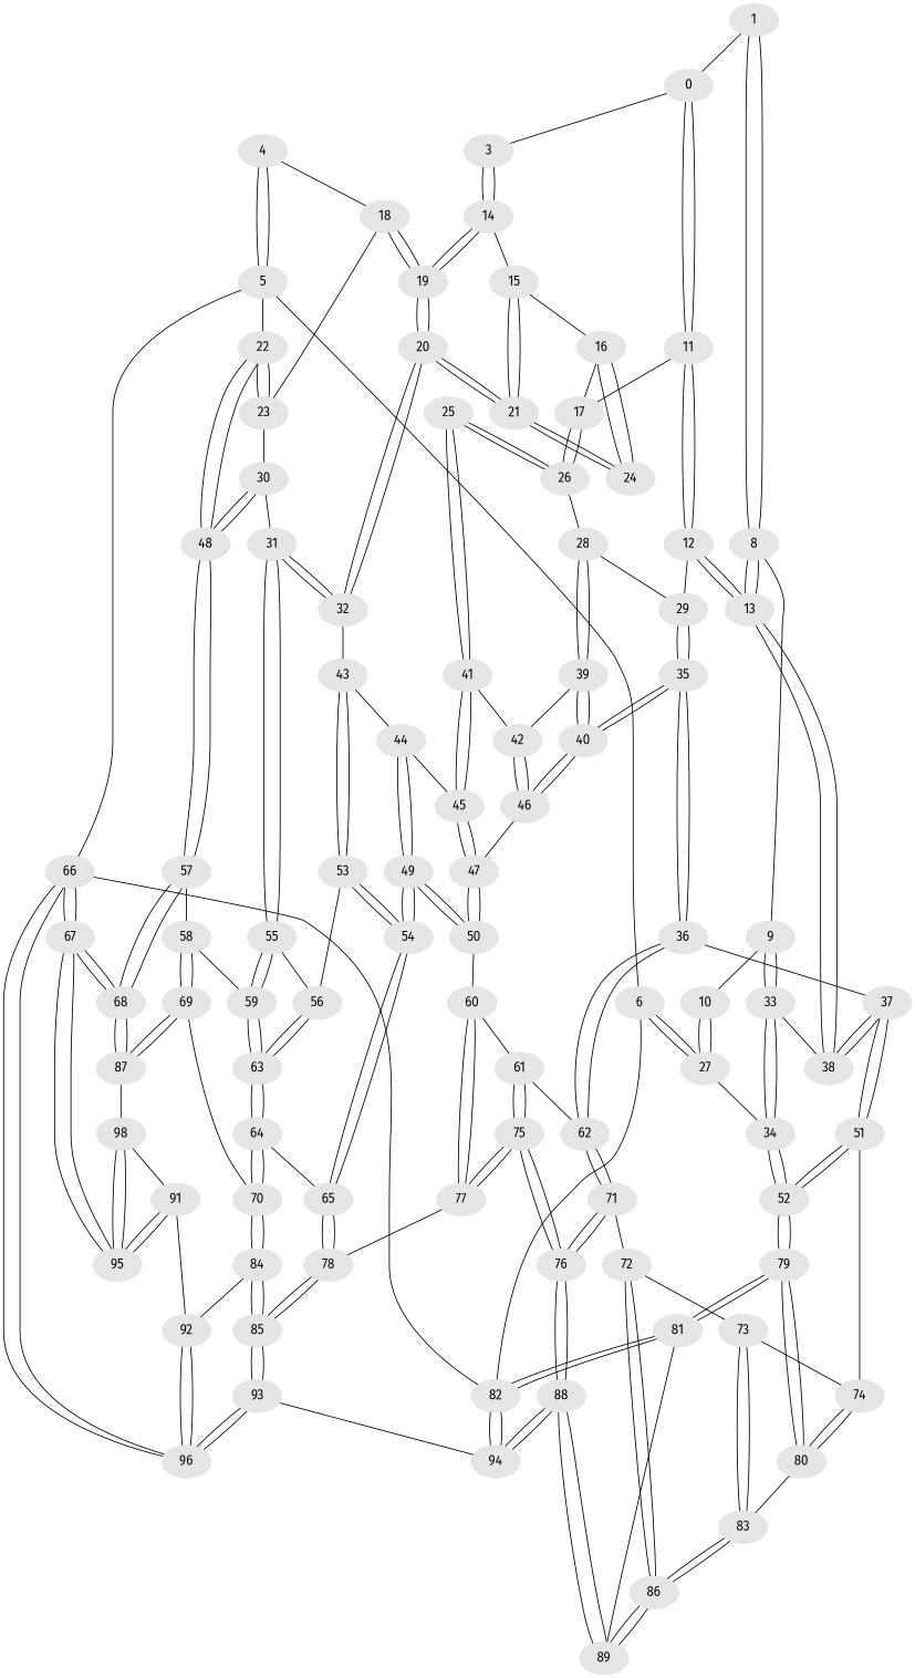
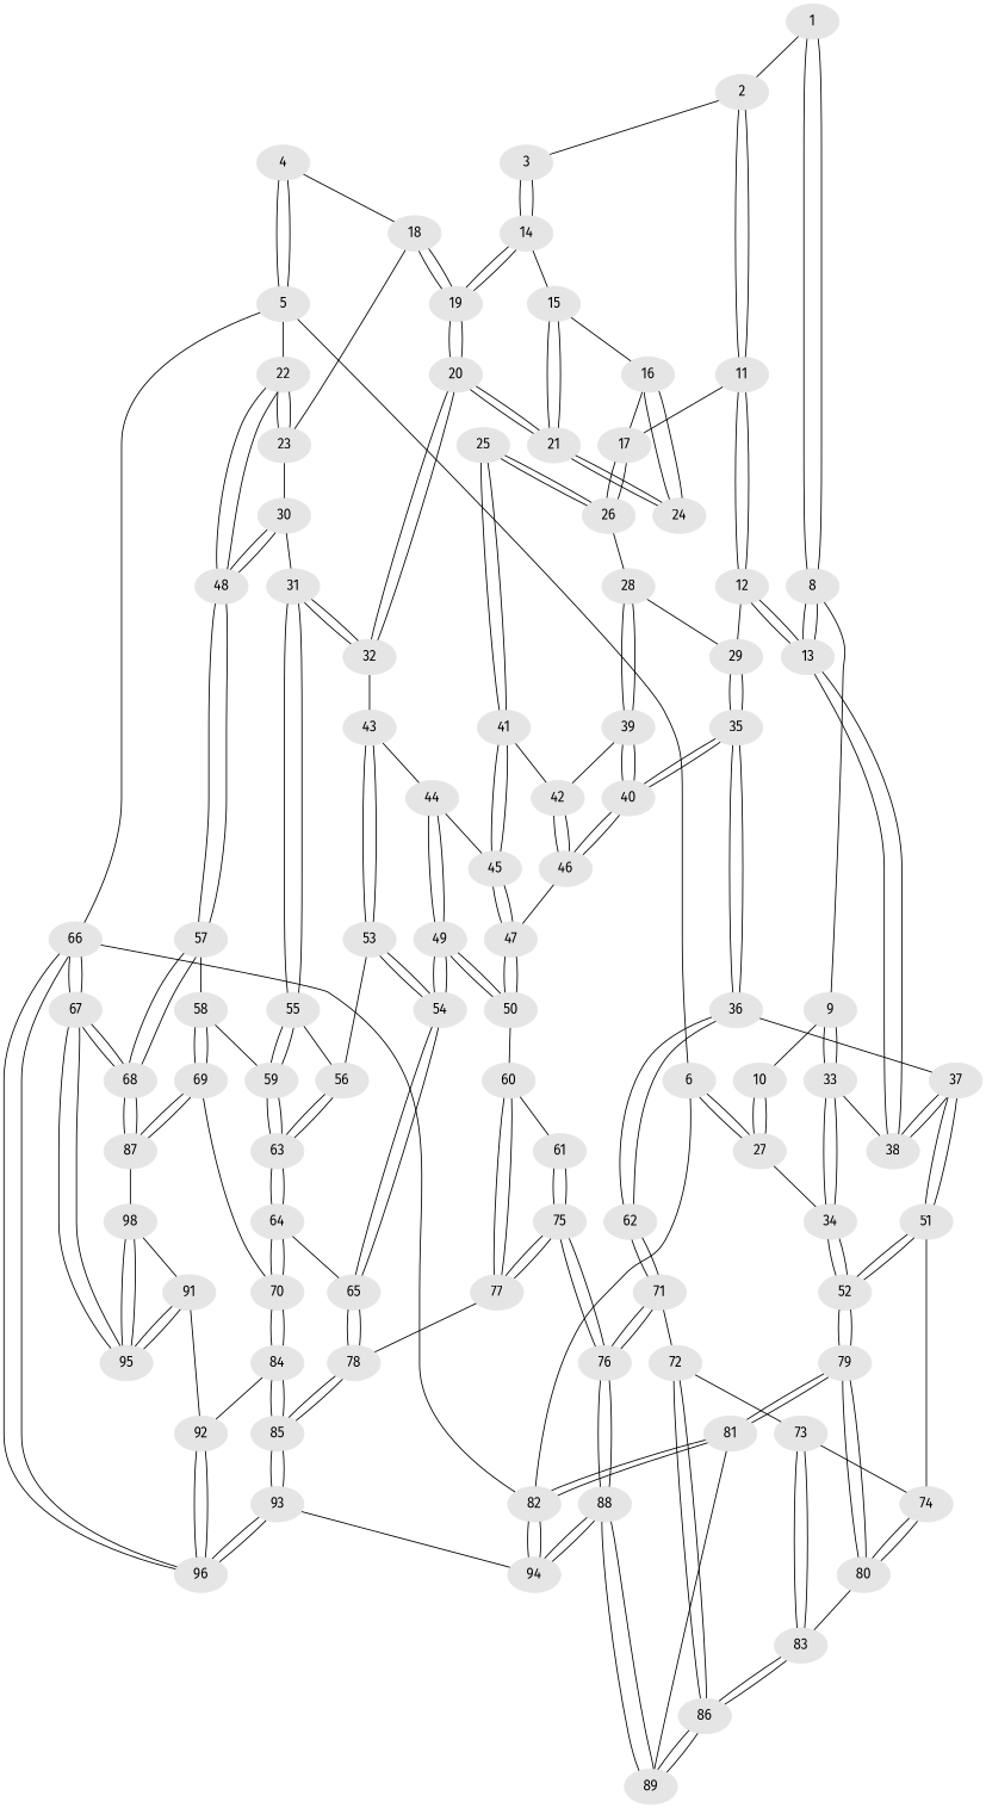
  graph {
    fontname="Fira Sans"
    node [color=gray90 fontname="Fira Sans" style=filled]
    edge [fontname="Fira Sans"]
    1
-   2 [label=0]
+   2
    8
    3
    11
    9
    13
    14
    12
    17
    4
    5
    18
    15
    19
    6
    22
    66
    23
    27
    82
    48
    67
    96
    34
    94
    10
    33
    38
    29
    26
    35
    16
    21
    20
    24
    28
    30
    32
    43
    57
    31
    25
    41
    42
    45
    39
    52
    40
    36
    55
    56
    59
    44
    53
    79
    37
    62
    46
    51
    71
    74
    47
    49
    54
    50
    60
    58
    68
    65
    61
    77
    80
    81
    63
    78
    64
    69
    87
    70
    75
    76
    72
    84
    85
    95
    n87 [label=98]
    92
    73
    86
    88
    83
    89
    93
    91
    1 -- 2
    1 -- 8
    1 -- 8
    2 -- 3
    2 -- 11
    2 -- 11
    8 -- 9
    8 -- 13
    8 -- 13
    3 -- 14
    3 -- 14
    11 -- 12
    11 -- 12
    11 -- 17
    9 -- 10
    9 -- 33
    9 -- 33
    13 -- 38
    13 -- 38
    14 -- 15
    14 -- 19
    14 -- 19
    12 -- 13
    12 -- 13
    12 -- 29
    17 -- 26
    17 -- 26
    4 -- 5
    4 -- 5
    4 -- 18
    5 -- 6
    5 -- 22
    5 -- 66
    18 -- 19
    18 -- 19
    18 -- 23
    15 -- 16
    15 -- 21
    15 -- 21
    19 -- 20
    19 -- 20
    6 -- 27
    6 -- 27
    6 -- 82
    22 -- 23
    22 -- 23
    22 -- 48
    22 -- 48
    66 -- 82
    66 -- 67
    66 -- 67
    66 -- 96
    66 -- 96
    23 -- 30
    27 -- 34
    82 -- 94
    82 -- 94
    48 -- 57
    48 -- 57
    67 -- 68
    67 -- 68
    67 -- 95
    67 -- 95
    34 -- 52
    34 -- 52
    10 -- 27
    10 -- 27
    33 -- 34
    33 -- 34
    33 -- 38
    29 -- 35
    29 -- 35
    26 -- 28
    35 -- 40
    35 -- 40
    35 -- 36
    35 -- 36
    16 -- 17
    16 -- 24
    16 -- 24
    21 -- 24
    21 -- 24
    20 -- 21
    20 -- 21
    20 -- 32
    20 -- 32
    28 -- 29
    28 -- 39
    28 -- 39
    30 -- 48
    30 -- 48
    30 -- 31
    32 -- 43
    43 -- 44
    43 -- 53
    43 -- 53
    57 -- 58
    57 -- 68
    57 -- 68
    31 -- 32
    31 -- 32
    31 -- 55
    31 -- 55
    25 -- 26
    25 -- 26
    25 -- 41
    25 -- 41
    41 -- 42
    41 -- 45
    41 -- 45
    42 -- 46
    42 -- 46
    45 -- 47
    45 -- 47
    39 -- 42
    39 -- 40
    39 -- 40
    52 -- 79
    52 -- 79
    40 -- 46
    40 -- 46
    36 -- 37
    36 -- 62
    36 -- 62
    55 -- 56
    55 -- 59
    55 -- 59
    56 -- 63
    56 -- 63
    59 -- 63
    59 -- 63
    44 -- 45
    44 -- 49
    44 -- 49
    53 -- 56
    53 -- 54
    53 -- 54
    79 -- 80
    79 -- 80
    79 -- 81
    79 -- 81
    37 -- 38
    37 -- 38
    37 -- 51
    37 -- 51
    62 -- 71
    62 -- 71
    46 -- 47
    51 -- 52
    51 -- 52
    51 -- 74
    71 -- 76
    71 -- 76
    71 -- 72
    74 -- 80
    74 -- 80
    47 -- 50
    47 -- 50
    49 -- 54
    49 -- 54
    49 -- 50
    49 -- 50
    54 -- 65
    54 -- 65
    50 -- 60
    60 -- 61
    60 -- 77
    60 -- 77
    58 -- 59
    58 -- 69
    58 -- 69
    68 -- 87
    68 -- 87
    65 -- 78
    65 -- 78
-   61 -- 62
    61 -- 75
    61 -- 75
    77 -- 78
    80 -- 83
    81 -- 82
    81 -- 82
    81 -- 89
    63 -- 64
    63 -- 64
    78 -- 85
    78 -- 85
    64 -- 65
    64 -- 70
    64 -- 70
    69 -- 87
    69 -- 87
    69 -- 70
    87 -- n87
    70 -- 84
    70 -- 84
    75 -- 77
    75 -- 77
    75 -- 76
    75 -- 76
    76 -- 88
    76 -- 88
    72 -- 73
    72 -- 86
    72 -- 86
    84 -- 85
    84 -- 85
    84 -- 92
    85 -- 93
    85 -- 93
    n87 -- 95
    n87 -- 95
    n87 -- 91
    92 -- 96
    92 -- 96
    73 -- 74
    73 -- 83
    73 -- 83
    86 -- 89
    86 -- 89
    88 -- 94
    88 -- 94
    88 -- 89
    88 -- 89
    83 -- 86
    83 -- 86
    93 -- 96
    93 -- 96
    93 -- 94
    91 -- 95
    91 -- 95
    91 -- 92
  }
